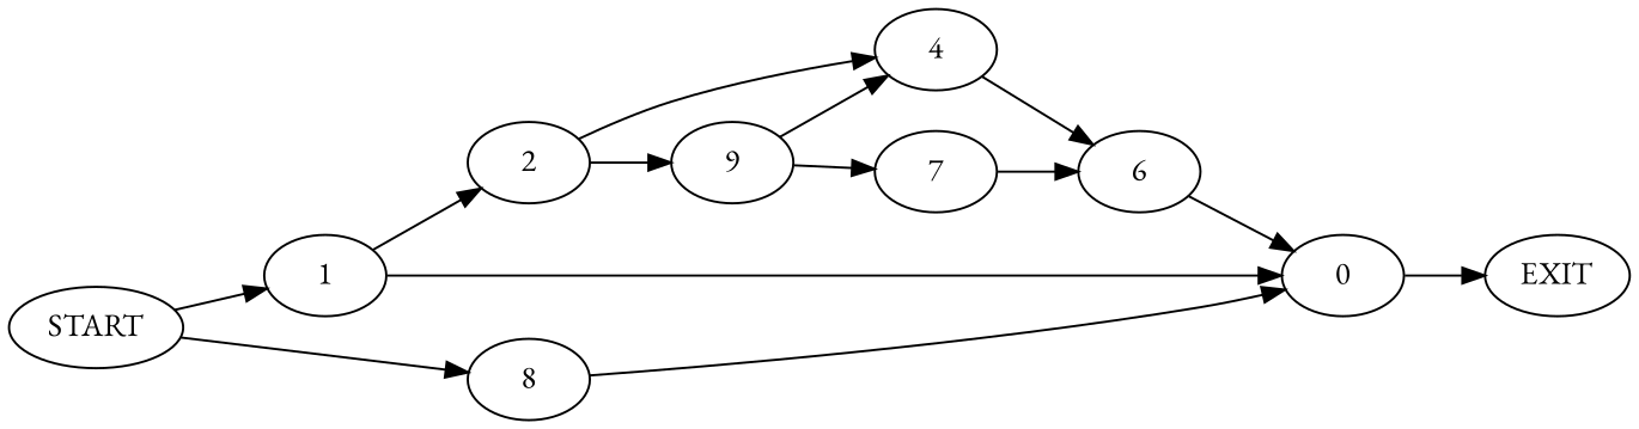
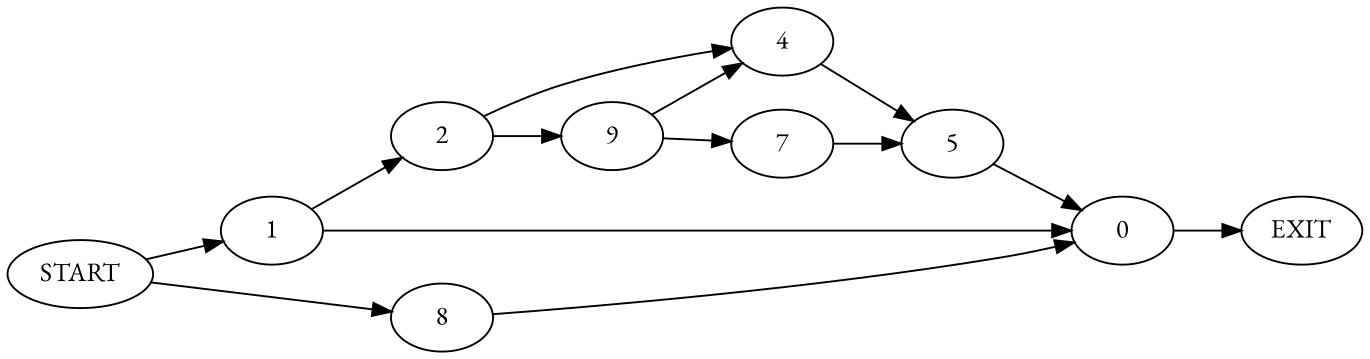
  digraph {
    fontname="EB Garamond"
    rankdir=LR
    node [fontname="EB Garamond"]
    edge [fontname="EB Garamond"]
    n1 [label=START]
    1
    8
    2
    n5 [label=0]
    n6 [label=EXIT]
    4
    n8 [label=9]
-   6
+   6 [label=5]
    7
    n1 -> 1
    n1 -> 8
    1 -> 2
    1 -> n5
    8 -> n5
    2 -> 4
    2 -> n8
    n5 -> n6
    4 -> 6
    n8 -> 4
    n8 -> 7
    6 -> n5
    7 -> 6
  }
